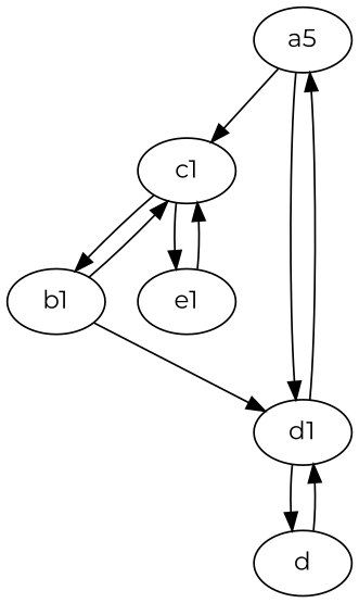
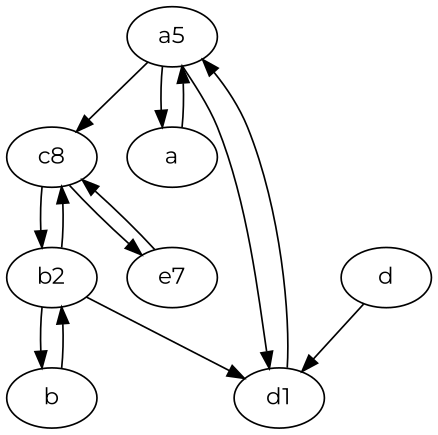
  digraph {
    fontname=Montserrat
    node [fontname=Montserrat]
    edge [fontname=Montserrat]
    n1 [label=a5]
-   c1
+   c1 [label=c8]
+   a
    d1
-   b1
-   e1
+   b1 [label=b2]
+   e1 [label=e7]
    d
+   b
    n1 -> c1
+   n1 -> a
    n1 -> d1
    c1 -> b1
    c1 -> e1
+   a -> n1
    d1 -> n1
-   d1 -> d
    b1 -> c1
    b1 -> d1
+   b1 -> b
    e1 -> c1
    d -> d1
+   b -> b1
  }
